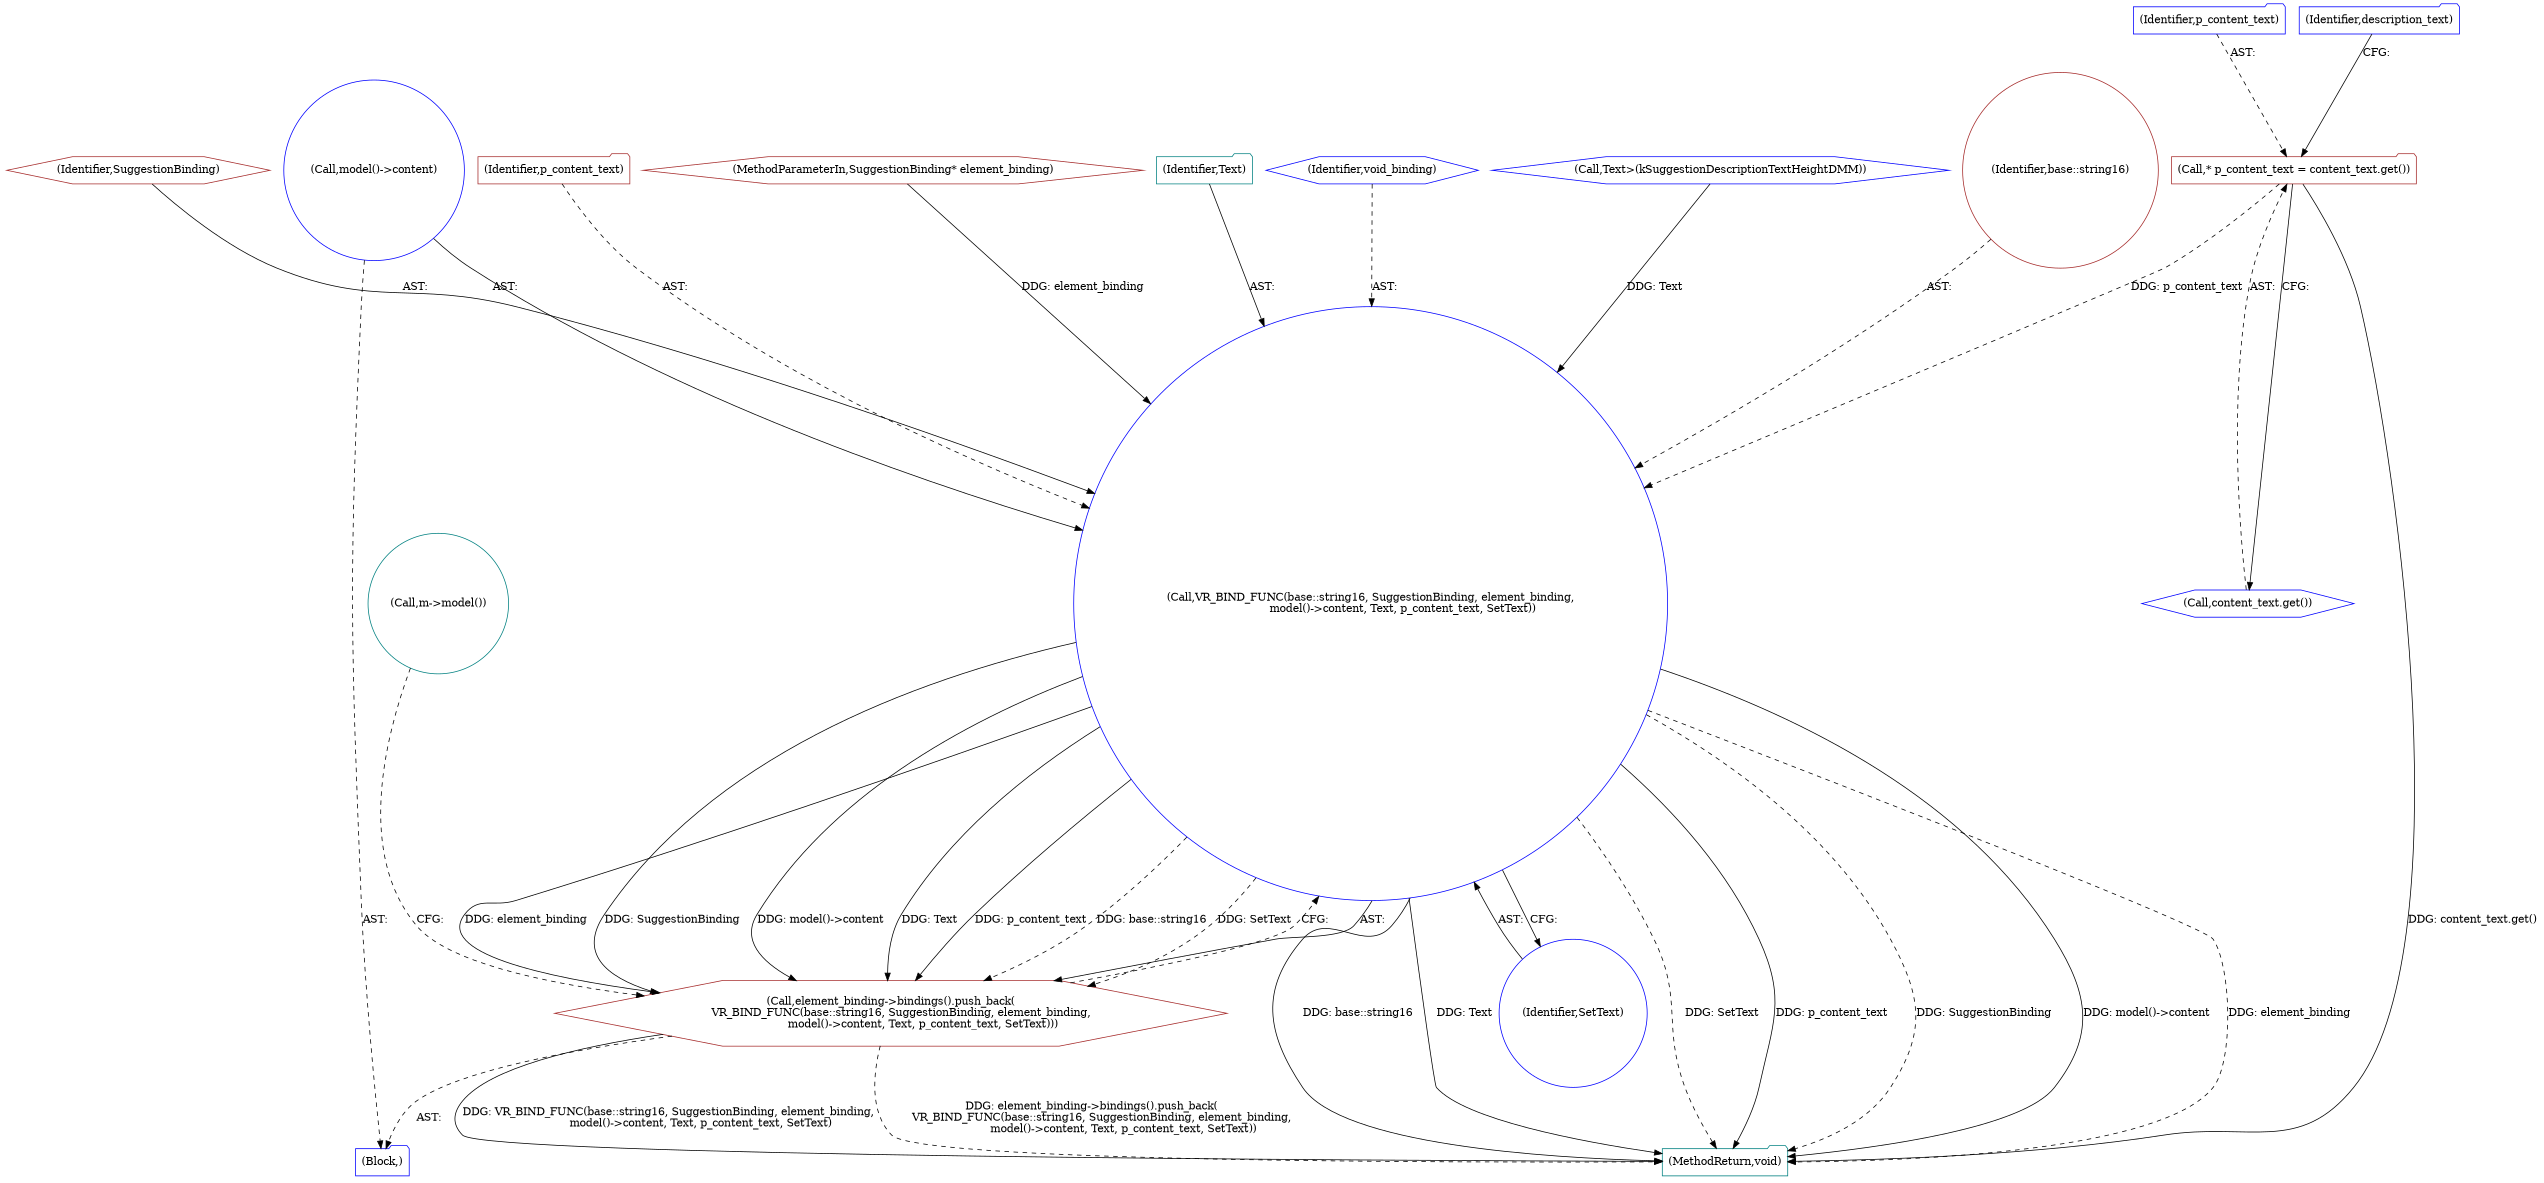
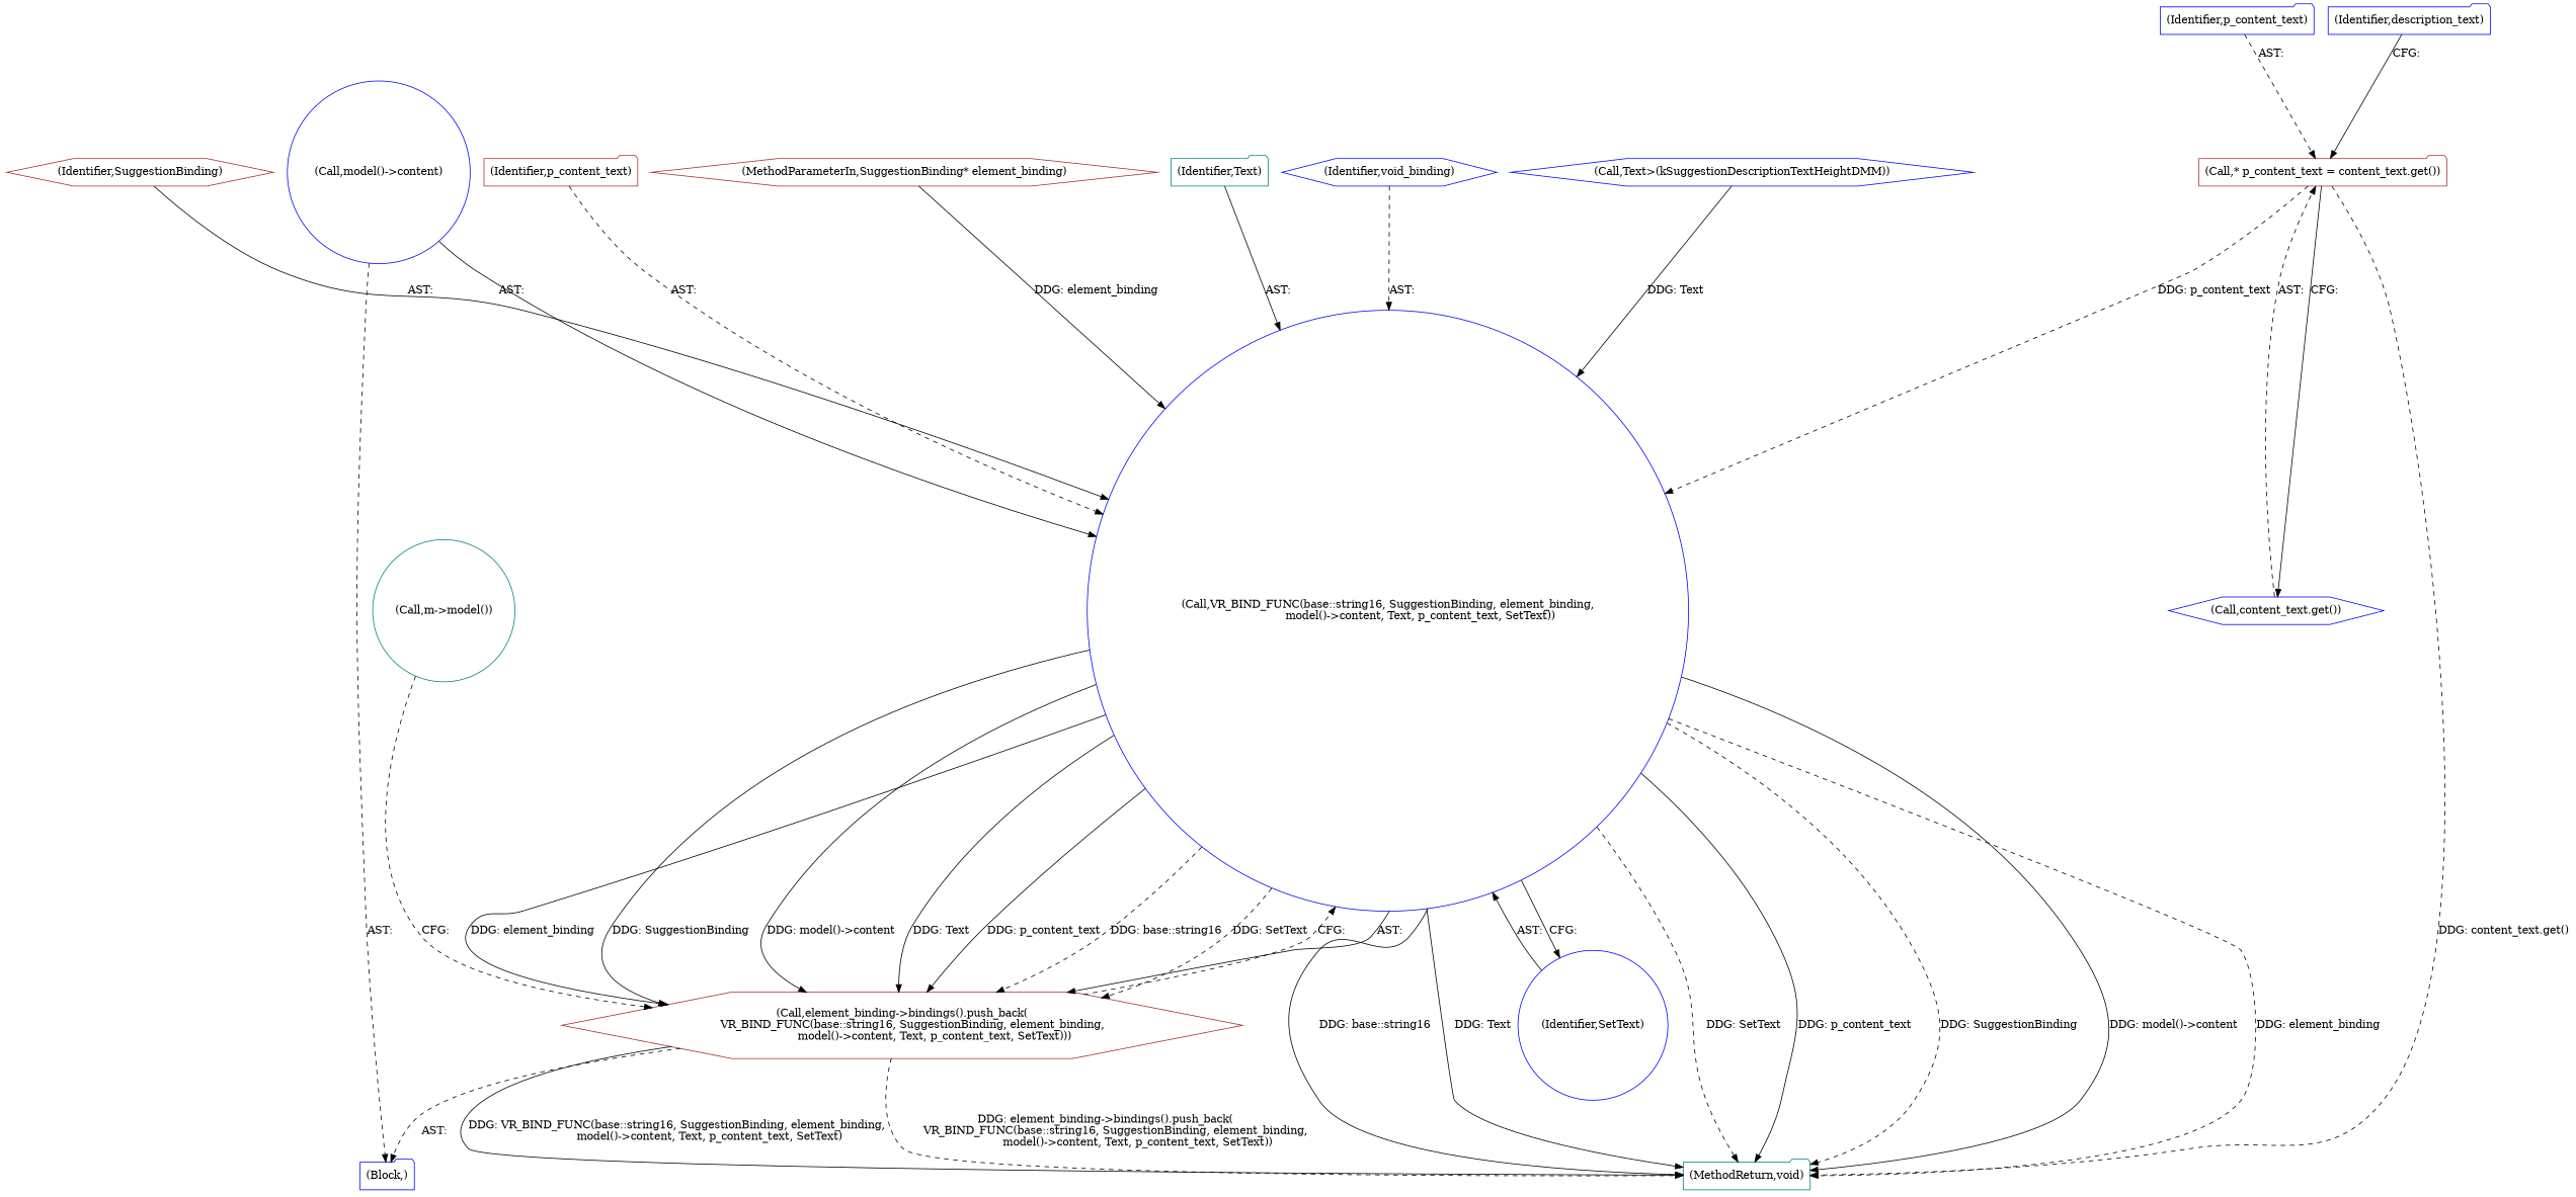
  digraph {
    node [color=blue shape=folder]
    edge [style=solid]
    n1 [color=brown label="(Call,* p_content_text = content_text.get())"]
    n2 [label="(Call,VR_BIND_FUNC(base::string16, SuggestionBinding, element_binding,\n                   model()->content, Text, p_content_text, SetText))" shape=circle]
    n3 [label="(Call,content_text.get())" shape=hexagon]
    n4 [color=teal label="(MethodReturn,void)"]
    n5 [color=brown label="(Call,element_binding->bindings().push_back(\n      VR_BIND_FUNC(base::string16, SuggestionBinding, element_binding,\n                   model()->content, Text, p_content_text, SetText)))" shape=hexagon]
    n6 [label="(Identifier,SetText)" shape=circle]
    n7 [label="(Block,)"]
    n8 [label="(Identifier,void_binding)" shape=hexagon]
    n9 [color=teal label="(Call,m->model())" shape=circle]
    n10 [label="(Call,Text>(kSuggestionDescriptionTextHeightDMM))" shape=hexagon]
-   n11 [color=brown label="(Identifier,base::string16)" shape=circle]
    n12 [label="(Identifier,p_content_text)"]
    n13 [color=brown label="(Identifier,SuggestionBinding)" shape=hexagon]
    n14 [label="(Identifier,description_text)"]
    n15 [color=brown label="(Identifier,p_content_text)"]
    n16 [color=brown label="(MethodParameterIn,SuggestionBinding* element_binding)" shape=hexagon]
    n17 [label="(Call,model()->content)" shape=circle]
    n18 [color=teal label="(Identifier,Text)"]
    n1 -> n2 [label="DDG: p_content_text" style=dashed]
    n1 -> n3 [label="CFG: "]
-   n1 -> n4 [label="DDG: content_text.get()"]
+   n1 -> n4 [label="DDG: content_text.get()" style=dashed]
    n2 -> n4 [label="DDG: base::string16"]
    n2 -> n4 [label="DDG: Text"]
    n2 -> n4 [label="DDG: SetText" style=dashed]
    n2 -> n4 [label="DDG: p_content_text"]
    n2 -> n4 [label="DDG: SuggestionBinding" style=dashed]
    n2 -> n4 [label="DDG: model()->content"]
    n2 -> n4 [label="DDG: element_binding" style=dashed]
    n2 -> n5 [label="AST: "]
    n2 -> n5 [label="DDG: element_binding"]
    n2 -> n5 [label="DDG: SuggestionBinding"]
    n2 -> n5 [label="DDG: model()->content"]
    n2 -> n5 [label="DDG: Text"]
    n2 -> n5 [label="DDG: p_content_text"]
    n2 -> n5 [label="DDG: base::string16" style=dashed]
    n2 -> n5 [label="DDG: SetText" style=dashed]
    n2 -> n6 [label="CFG: "]
    n3 -> n1 [label="AST: " style=dashed]
    n5 -> n2 [label="CFG: " style=dashed]
    n5 -> n4 [label="DDG: VR_BIND_FUNC(base::string16, SuggestionBinding, element_binding,\n                   model()->content, Text, p_content_text, SetText)"]
    n5 -> n4 [label="DDG: element_binding->bindings().push_back(\n      VR_BIND_FUNC(base::string16, SuggestionBinding, element_binding,\n                   model()->content, Text, p_content_text, SetText))" style=dashed]
    n5 -> n7 [label="AST: " style=dashed]
    n6 -> n2 [label="AST: "]
    n8 -> n2 [label="AST: " style=dashed]
    n9 -> n5 [label="CFG: " style=dashed]
    n10 -> n2 [label="DDG: Text"]
-   n11 -> n2 [label="AST: " style=dashed]
    n12 -> n1 [label="AST: " style=dashed]
    n13 -> n2 [label="AST: "]
    n14 -> n1 [label="CFG: "]
    n15 -> n2 [label="AST: " style=dashed]
    n16 -> n2 [label="DDG: element_binding"]
    n17 -> n2 [label="AST: "]
    n17 -> n7 [label="AST: " style=dashed]
    n18 -> n2 [label="AST: "]
  }
